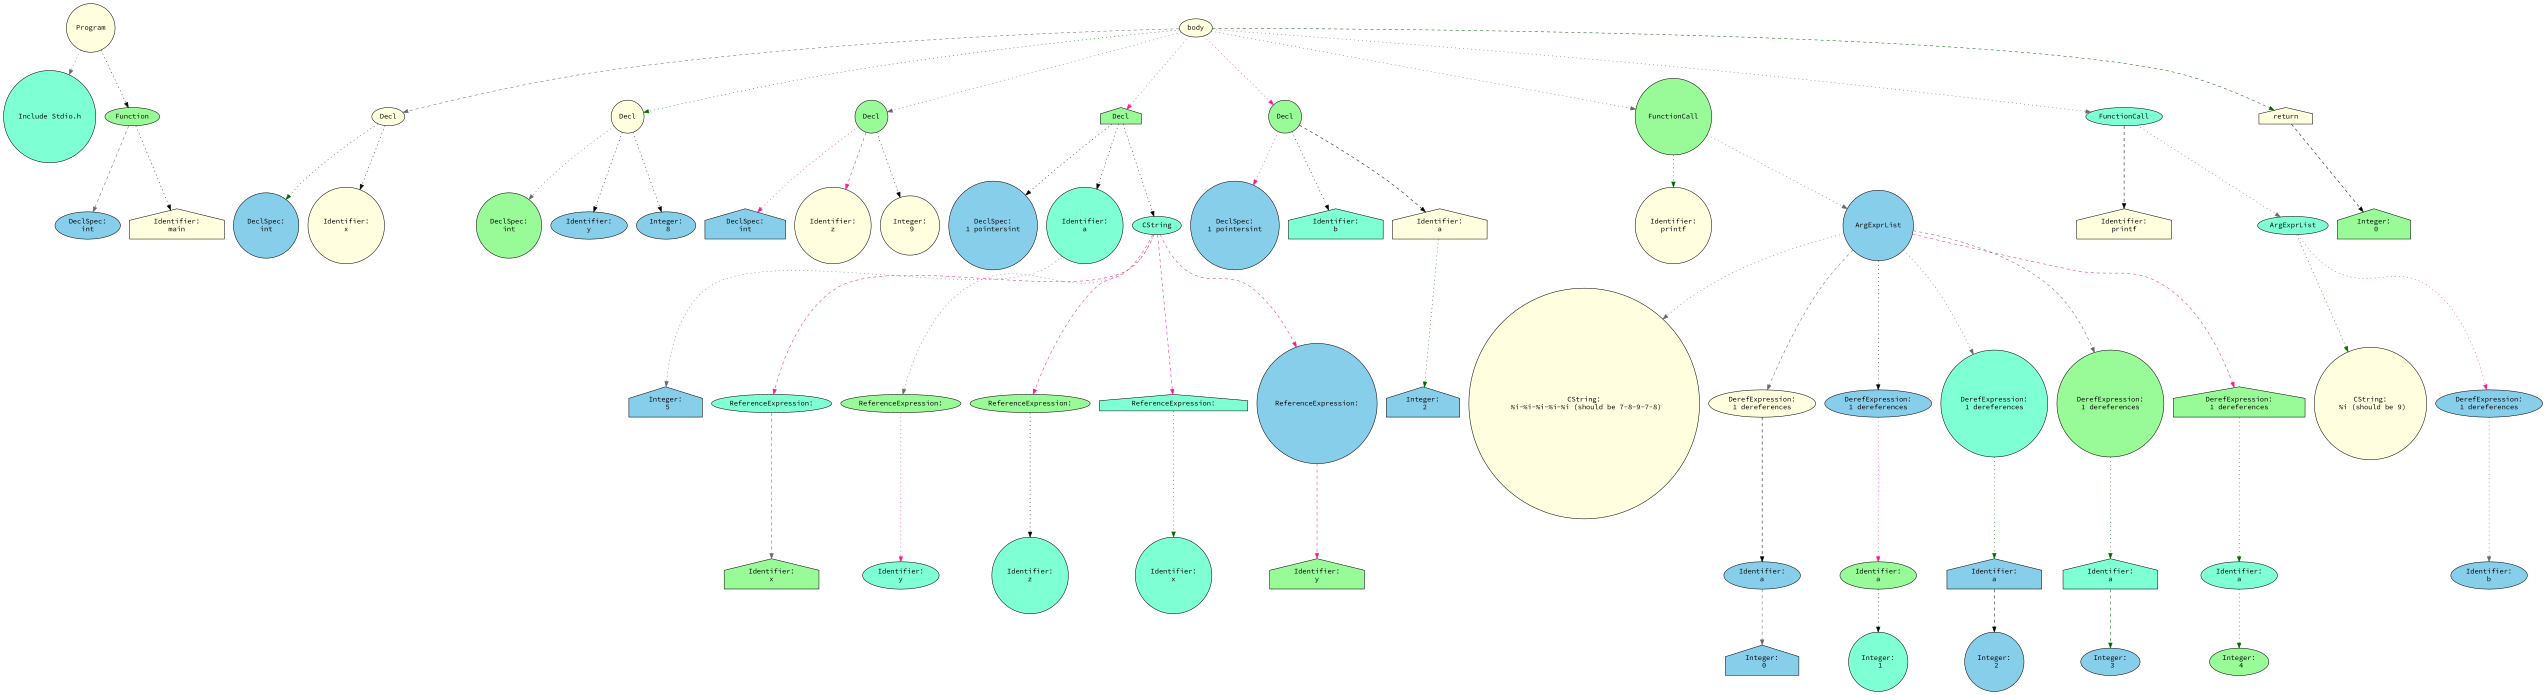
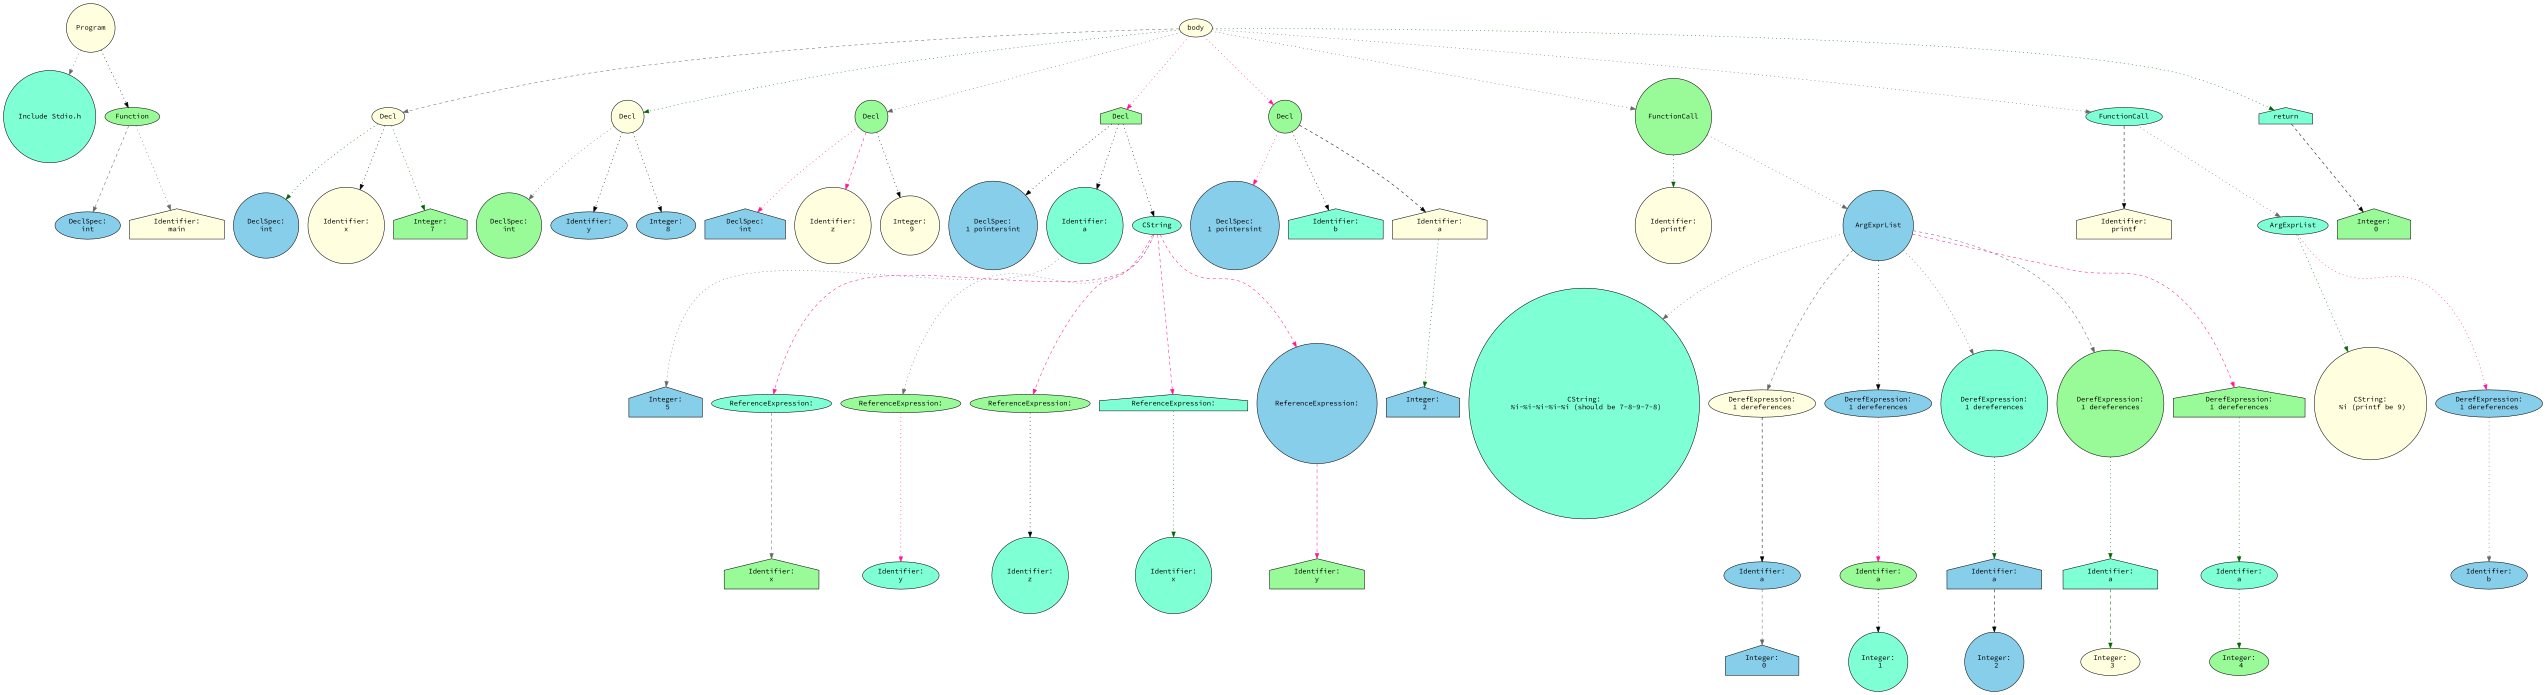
  digraph {
    fontname="Source Code Pro"
    node [fillcolor=skyblue fontname="Source Code Pro" shape=circle style=filled]
    edge [color=gray40 fontname="Source Code Pro" style=dotted]
    n1 [fillcolor=lightyellow label=Program]
    n2 [fillcolor=aquamarine label="Include Stdio.h"]
    n3 [fillcolor=palegreen label=Function shape=ellipse]
    n4 [label="DeclSpec:\nint" shape=ellipse]
    n5 [fillcolor=lightyellow label="Identifier:\nmain" shape=house]
    n6 [fillcolor=lightyellow label=body shape=ellipse]
    n7 [fillcolor=lightyellow label=Decl shape=ellipse]
    n8 [fillcolor=lightyellow label=Decl]
    n9 [fillcolor=palegreen label=Decl]
    n10 [fillcolor=palegreen label=Decl shape=house]
    n11 [fillcolor=palegreen label=Decl]
    n12 [fillcolor=palegreen label=FunctionCall]
    n13 [fillcolor=aquamarine label=FunctionCall shape=ellipse]
-   n14 [fillcolor=lightyellow label=return shape=house]
+   n14 [fillcolor=aquamarine label=return shape=house]
    n15 [label="DeclSpec:\nint"]
    n16 [fillcolor=lightyellow label="Identifier:\nx"]
+   n17 [fillcolor=palegreen label="Integer:\n 7" shape=house]
    n18 [fillcolor=palegreen label="DeclSpec:\nint"]
    n19 [label="Identifier:\ny" shape=ellipse]
    n20 [label="Integer:\n 8" shape=ellipse]
    n21 [label="DeclSpec:\nint" shape=house]
    n22 [fillcolor=lightyellow label="Identifier:\nz"]
    n23 [fillcolor=lightyellow label="Integer:\n 9"]
    n24 [label="DeclSpec:\n1 pointersint"]
    n25 [fillcolor=aquamarine label="Identifier:\na"]
    n26 [fillcolor=aquamarine label=CString shape=ellipse]
    n27 [label="DeclSpec:\n1 pointersint"]
    n28 [fillcolor=aquamarine label="Identifier:\nb" shape=house]
    n29 [fillcolor=lightyellow label="Identifier:\na" shape=house]
    n30 [fillcolor=lightyellow label="Identifier:\nprintf"]
    n31 [label=ArgExprList]
    n32 [fillcolor=lightyellow label="Identifier:\nprintf" shape=house]
    n33 [fillcolor=aquamarine label=ArgExprList shape=ellipse]
    n34 [fillcolor=palegreen label="Integer:\n 0" shape=house]
    n35 [label="Integer:\n 5" shape=house]
    n36 [fillcolor=aquamarine label="ReferenceExpression:\n" shape=ellipse]
    n37 [fillcolor=palegreen label="ReferenceExpression:\n" shape=ellipse]
    n38 [fillcolor=palegreen label="ReferenceExpression:\n" shape=ellipse]
    n39 [fillcolor=aquamarine label="ReferenceExpression:\n" shape=house]
    n40 [label="ReferenceExpression:\n"]
    n41 [fillcolor=palegreen label="Identifier:\nx" shape=house]
    n42 [fillcolor=aquamarine label="Identifier:\ny" shape=ellipse]
    n43 [fillcolor=aquamarine label="Identifier:\nz"]
    n44 [fillcolor=aquamarine label="Identifier:\nx"]
    n45 [fillcolor=palegreen label="Identifier:\ny" shape=house]
    n46 [label="Integer:\n 2" shape=house]
-   n47 [fillcolor=lightyellow label="CString:\n %i-%i-%i-%i-%i (should be 7-8-9-7-8)\n"]
+   n47 [fillcolor=aquamarine label="CString:\n %i-%i-%i-%i-%i (should be 7-8-9-7-8)\n"]
    n48 [fillcolor=lightyellow label="DerefExpression:\n1 dereferences" shape=ellipse]
    n49 [label="DerefExpression:\n1 dereferences" shape=ellipse]
    n50 [fillcolor=aquamarine label="DerefExpression:\n1 dereferences"]
    n51 [fillcolor=palegreen label="DerefExpression:\n1 dereferences"]
    n52 [fillcolor=palegreen label="DerefExpression:\n1 dereferences" shape=house]
    n53 [label="Identifier:\na" shape=ellipse]
    n54 [fillcolor=palegreen label="Identifier:\na" shape=ellipse]
    n55 [label="Identifier:\na" shape=house]
    n56 [fillcolor=aquamarine label="Identifier:\na" shape=house]
    n57 [fillcolor=aquamarine label="Identifier:\na" shape=ellipse]
    n58 [label="Integer:\n 0" shape=house]
    n59 [fillcolor=aquamarine label="Integer:\n 1"]
    n60 [label="Integer:\n 2"]
-   n61 [label="Integer:\n 3" shape=ellipse]
+   n61 [fillcolor=lightyellow label="Integer:\n 3" shape=ellipse]
    n62 [fillcolor=palegreen label="Integer:\n 4" shape=ellipse]
-   n63 [fillcolor=lightyellow label="CString:\n %i (should be 9)\n"]
+   n63 [fillcolor=lightyellow label="CString:\n %i (printf be 9)\n"]
    n64 [label="DerefExpression:\n1 dereferences" shape=ellipse]
    n65 [label="Identifier:\nb" shape=ellipse]
    n1 -> n2
    n1 -> n3 [color=black]
    n3 -> n4 [style=dashed]
-   n3 -> n5 [color=black]
+   n3 -> n5
    n6 -> n7 [style=dashed]
    n6 -> n8 [color=darkgreen]
    n6 -> n9
    n6 -> n10 [color=deeppink]
    n6 -> n11 [color=deeppink]
    n6 -> n12
    n6 -> n13
-   n6 -> n14 [color=darkgreen style=dashed]
+   n6 -> n14 [color=darkgreen]
    n7 -> n15 [color=darkgreen]
    n7 -> n16 [color=black]
+   n7 -> n17 [color=darkgreen]
    n8 -> n18
    n8 -> n19 [color=black]
    n8 -> n20 [color=black]
    n9 -> n21 [color=deeppink]
    n9 -> n22 [color=deeppink style=dashed]
    n9 -> n23 [color=black]
    n10 -> n24 [color=black]
    n10 -> n25 [color=black]
    n10 -> n26 [color=black]
    n11 -> n27 [color=deeppink]
    n11 -> n28 [color=black]
    n11 -> n29 [color=black style=dashed]
    n12 -> n30 [color=darkgreen]
    n12 -> n31
    n13 -> n32 [color=black style=dashed]
    n13 -> n33
    n14 -> n34 [color=black style=dashed]
    n25 -> n35
    n26 -> n36 [color=deeppink style=dashed]
    n26 -> n37
    n26 -> n38 [color=deeppink style=dashed]
    n26 -> n39 [color=deeppink style=dashed]
    n26 -> n40 [color=deeppink style=dashed]
    n29 -> n46 [color=darkgreen]
    n31 -> n47
    n31 -> n48 [style=dashed]
    n31 -> n49 [color=black]
    n31 -> n50
    n31 -> n51 [style=dashed]
    n31 -> n52 [color=deeppink style=dashed]
    n33 -> n63 [color=darkgreen]
    n33 -> n64 [color=deeppink]
    n36 -> n41 [style=dashed]
    n37 -> n42 [color=deeppink]
    n38 -> n43 [color=black]
    n39 -> n44 [color=darkgreen]
    n40 -> n45 [color=deeppink style=dashed]
    n48 -> n53 [color=black style=dashed]
    n49 -> n54 [color=deeppink]
    n50 -> n55 [color=darkgreen]
    n51 -> n56 [color=darkgreen]
    n52 -> n57 [color=darkgreen]
    n53 -> n58 [style=dashed]
    n54 -> n59 [color=black]
    n55 -> n60 [color=black style=dashed]
    n56 -> n61 [color=darkgreen style=dashed]
    n57 -> n62 [color=darkgreen]
    n64 -> n65
  }
